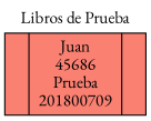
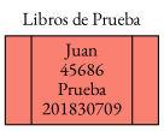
  digraph {
    label="Libros de Prueba"
    labelloc=t
    fontname="EB Garamond"
-   n1 [color=black fillcolor=salmon height=.1 label="<f0> |Juan\n45686\nPrueba\n201800709|<f1>" shape=record style=filled fontname="EB Garamond"]
+   n1 [color=black fillcolor=salmon height=.1 label="<f0> |Juan\n45686\nPrueba\n201830709|<f1>" shape=record style=filled fontname="EB Garamond"]
  }
